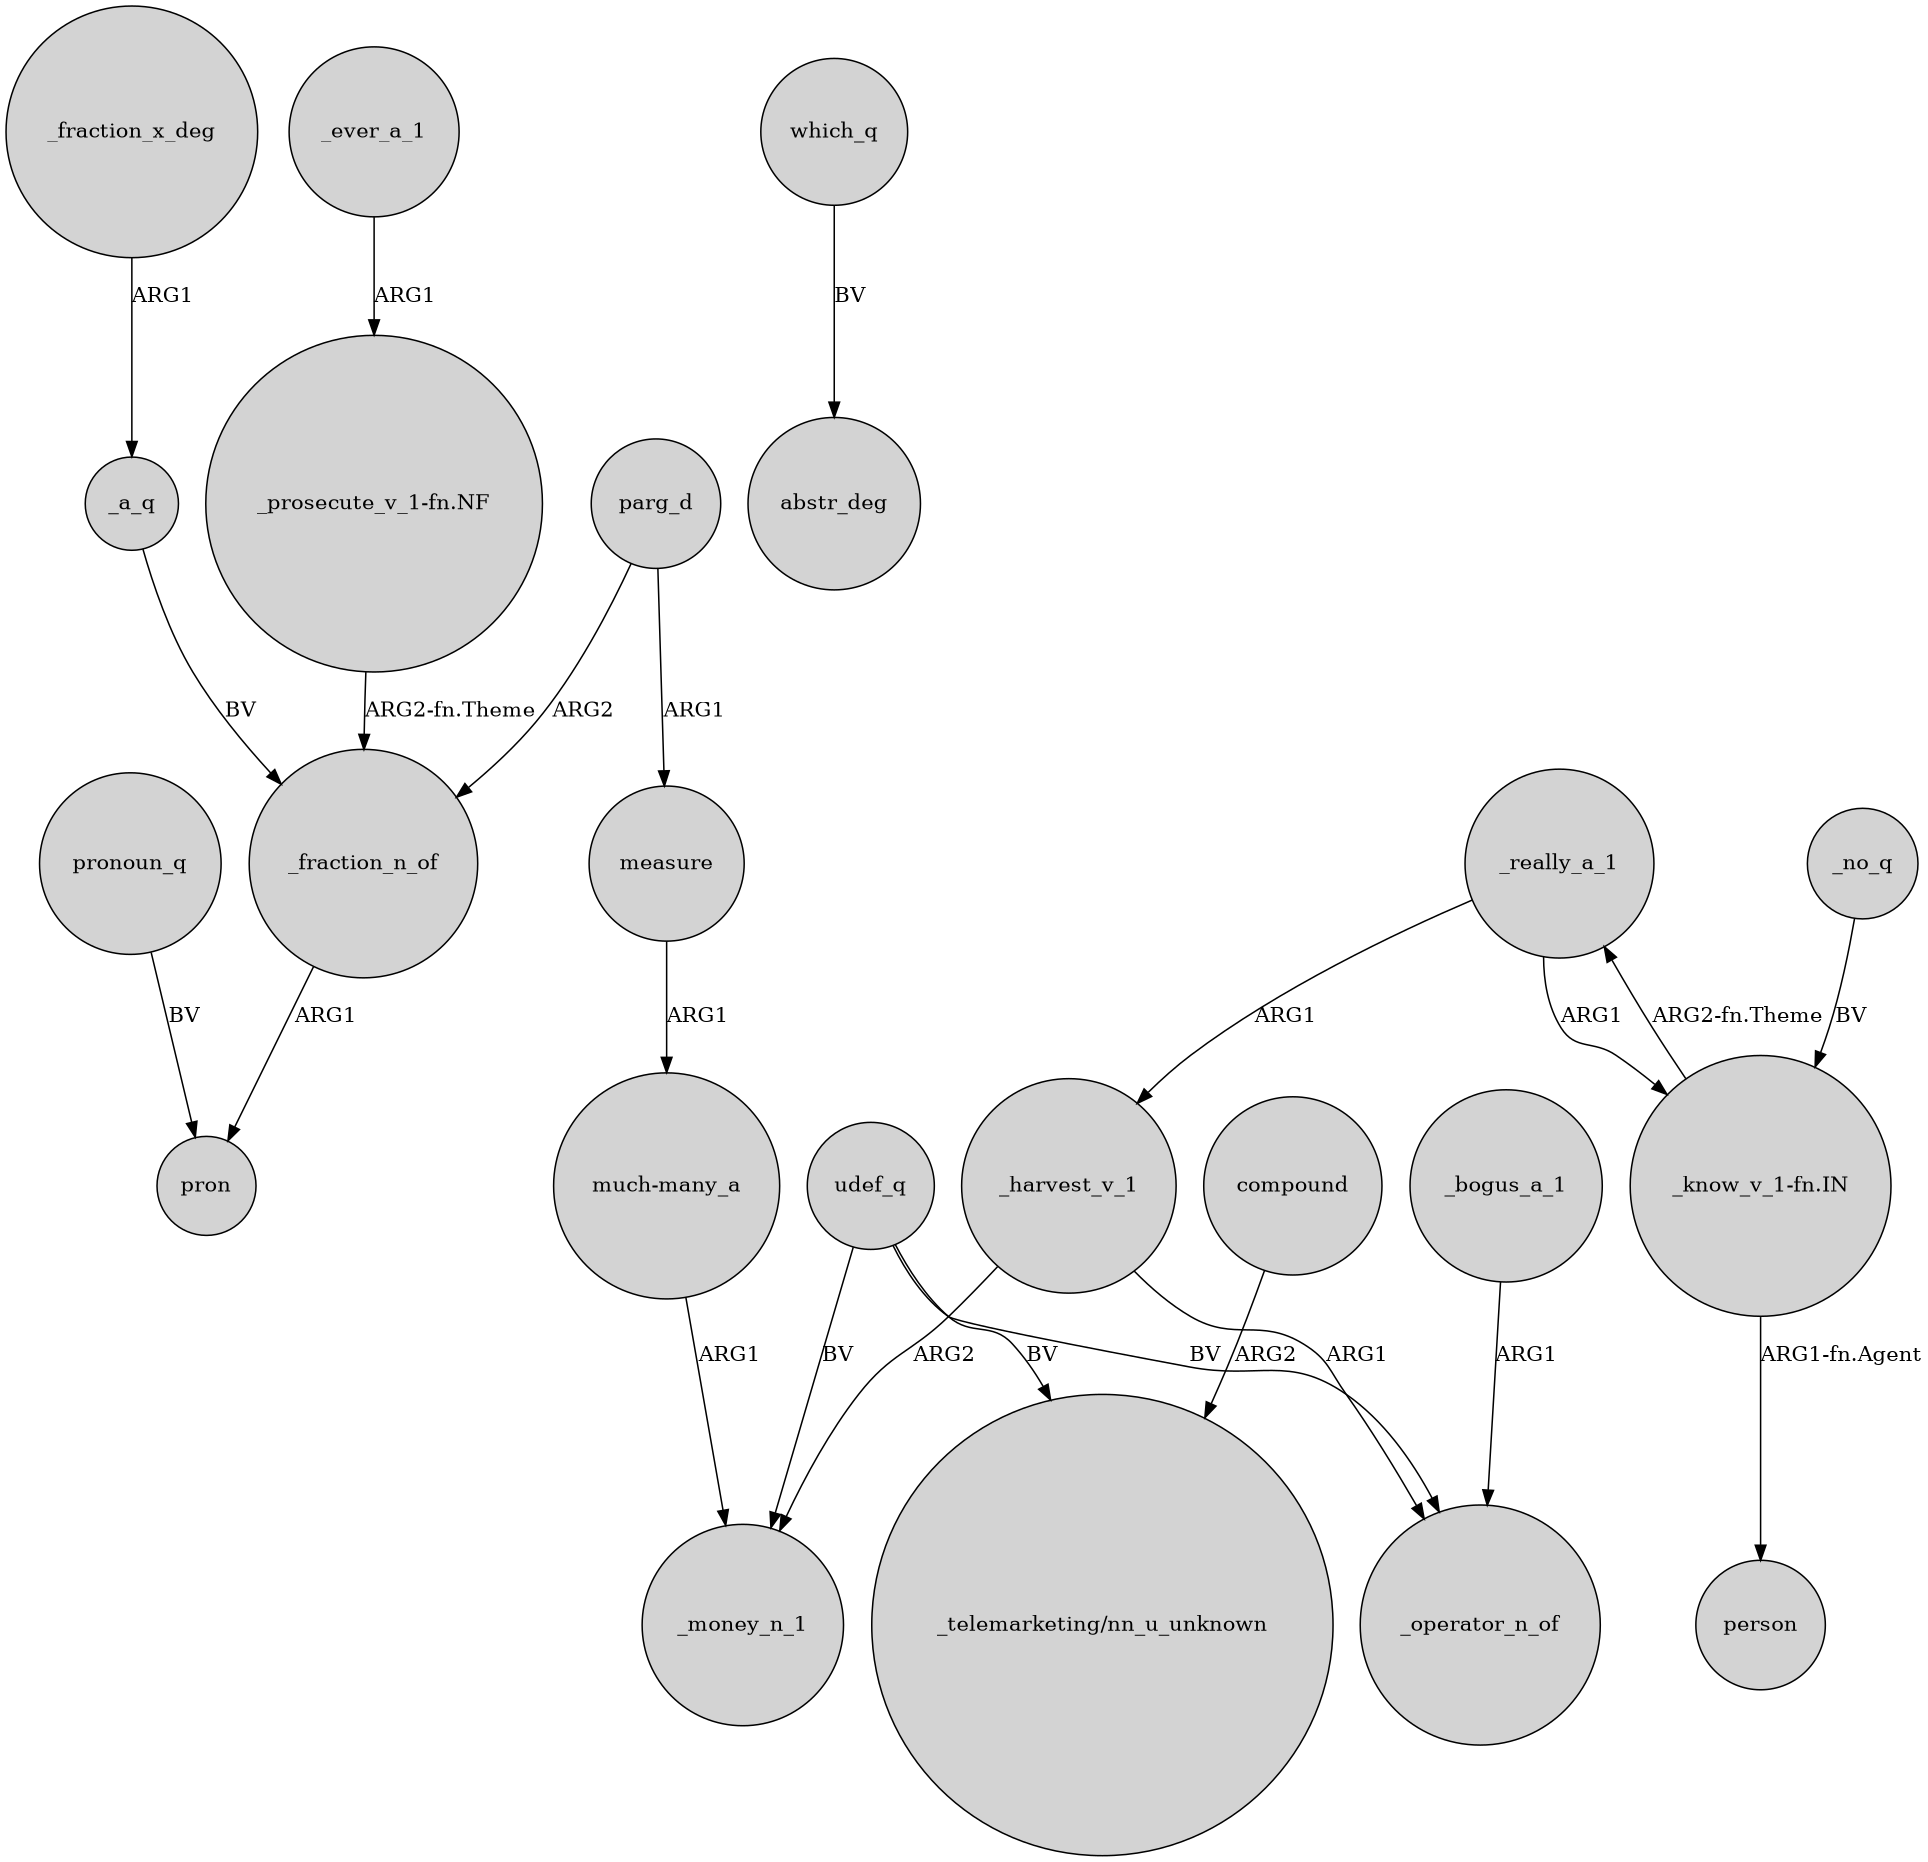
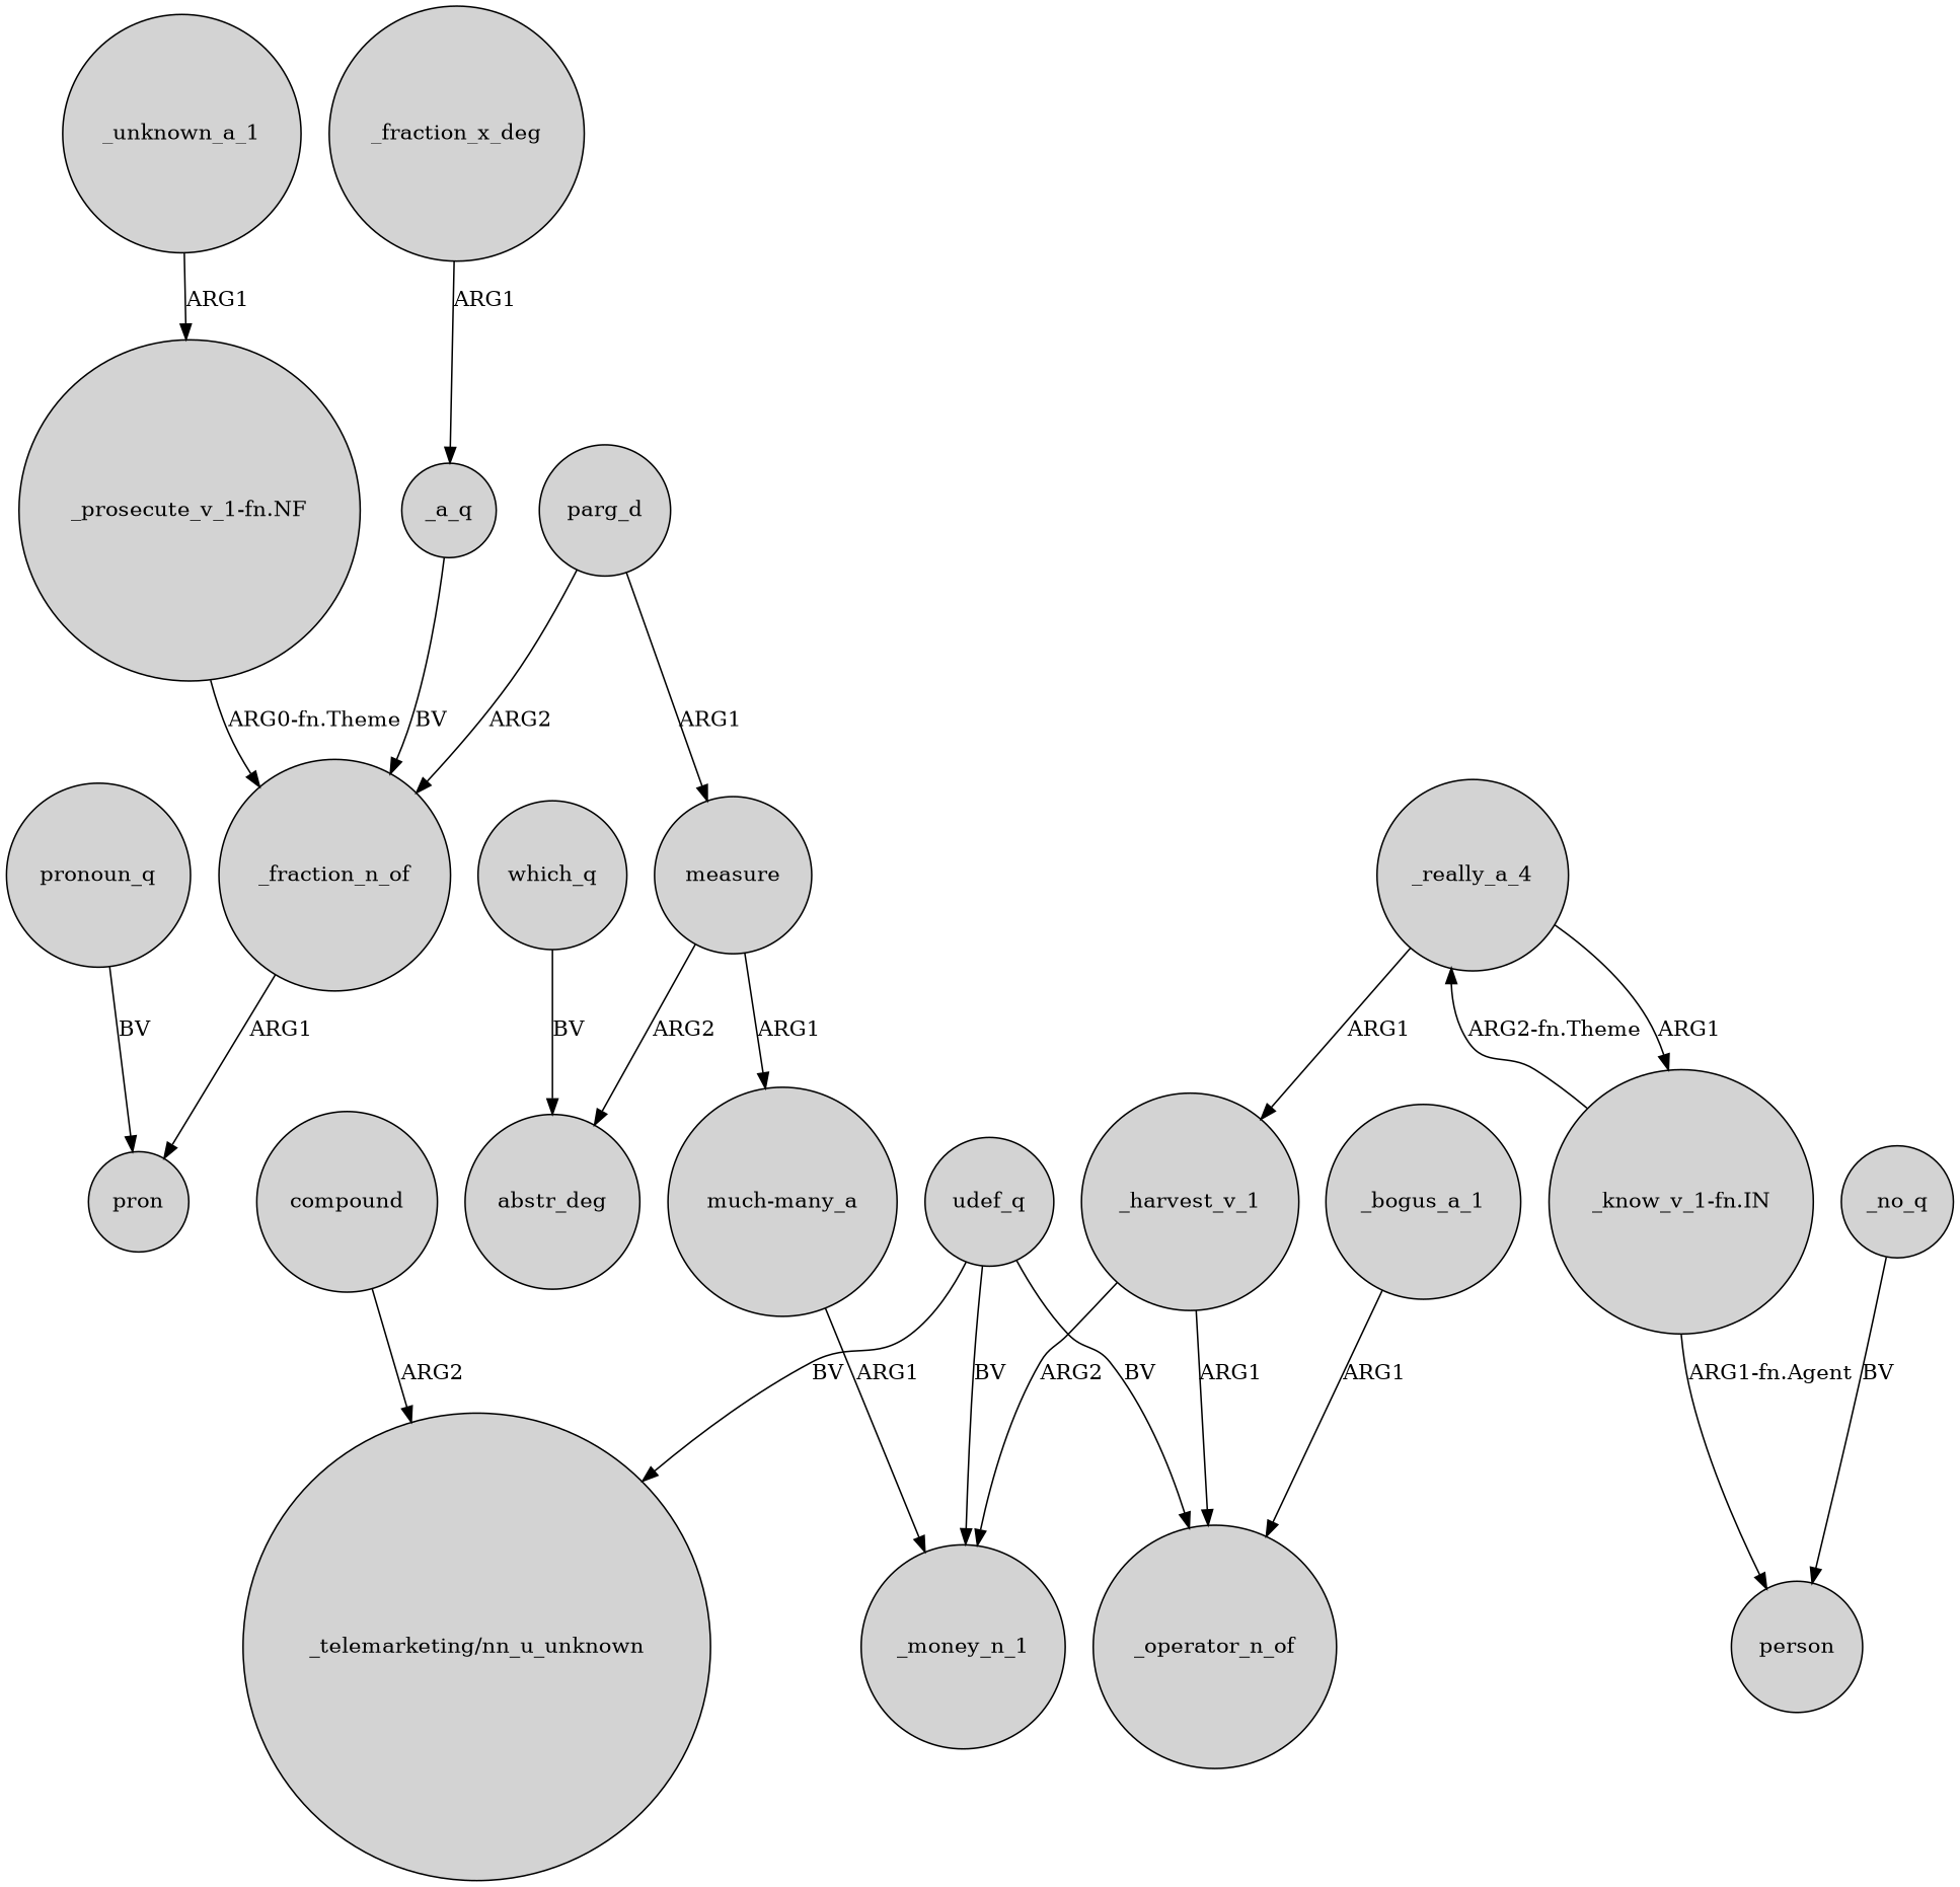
  digraph {
    node [shape=circle style=filled]
    _fraction_n_of
    pron
    udef_q
    _money_n_1
    "_telemarketing/nn_u_unknown"
    _operator_n_of
-   _really_a_1
+   _really_a_1 [label=_really_a_4]
    _harvest_v_1
    "_know_v_1-fn.IN"
    "_prosecute_v_1-fn.NF"
    person
    measure
    abstr_deg
    "much-many_a"
    compound
    pronoun_q
    parg_d
    which_q
    n19 [label=_fraction_x_deg]
    _a_q
    _no_q
-   _ever_a_1
+   _ever_a_1 [label=_unknown_a_1]
    _bogus_a_1
    _fraction_n_of -> pron [label=ARG1]
    udef_q -> _money_n_1 [label=BV]
    udef_q -> "_telemarketing/nn_u_unknown" [label=BV]
    udef_q -> _operator_n_of [label=BV]
    _really_a_1 -> _harvest_v_1 [label=ARG1]
    _really_a_1 -> "_know_v_1-fn.IN" [label=ARG1]
    _harvest_v_1 -> _money_n_1 [label=ARG2]
    _harvest_v_1 -> _operator_n_of [label=ARG1]
    "_know_v_1-fn.IN" -> _really_a_1 [label="ARG2-fn.Theme"]
    "_know_v_1-fn.IN" -> person [label="ARG1-fn.Agent"]
-   "_prosecute_v_1-fn.NF" -> _fraction_n_of [label="ARG2-fn.Theme"]
+   "_prosecute_v_1-fn.NF" -> _fraction_n_of [label="ARG0-fn.Theme"]
+   measure -> abstr_deg [label=ARG2]
    measure -> "much-many_a" [label=ARG1]
    "much-many_a" -> _money_n_1 [label=ARG1]
    compound -> "_telemarketing/nn_u_unknown" [label=ARG2]
    pronoun_q -> pron [label=BV]
    parg_d -> _fraction_n_of [label=ARG2]
    parg_d -> measure [label=ARG1]
    which_q -> abstr_deg [label=BV]
    n19 -> _a_q [label=ARG1]
    _a_q -> _fraction_n_of [label=BV]
-   _no_q -> "_know_v_1-fn.IN" [label=BV]
+   _no_q -> person [label=BV]
    _ever_a_1 -> "_prosecute_v_1-fn.NF" [label=ARG1]
    _bogus_a_1 -> _operator_n_of [label=ARG1]
  }
